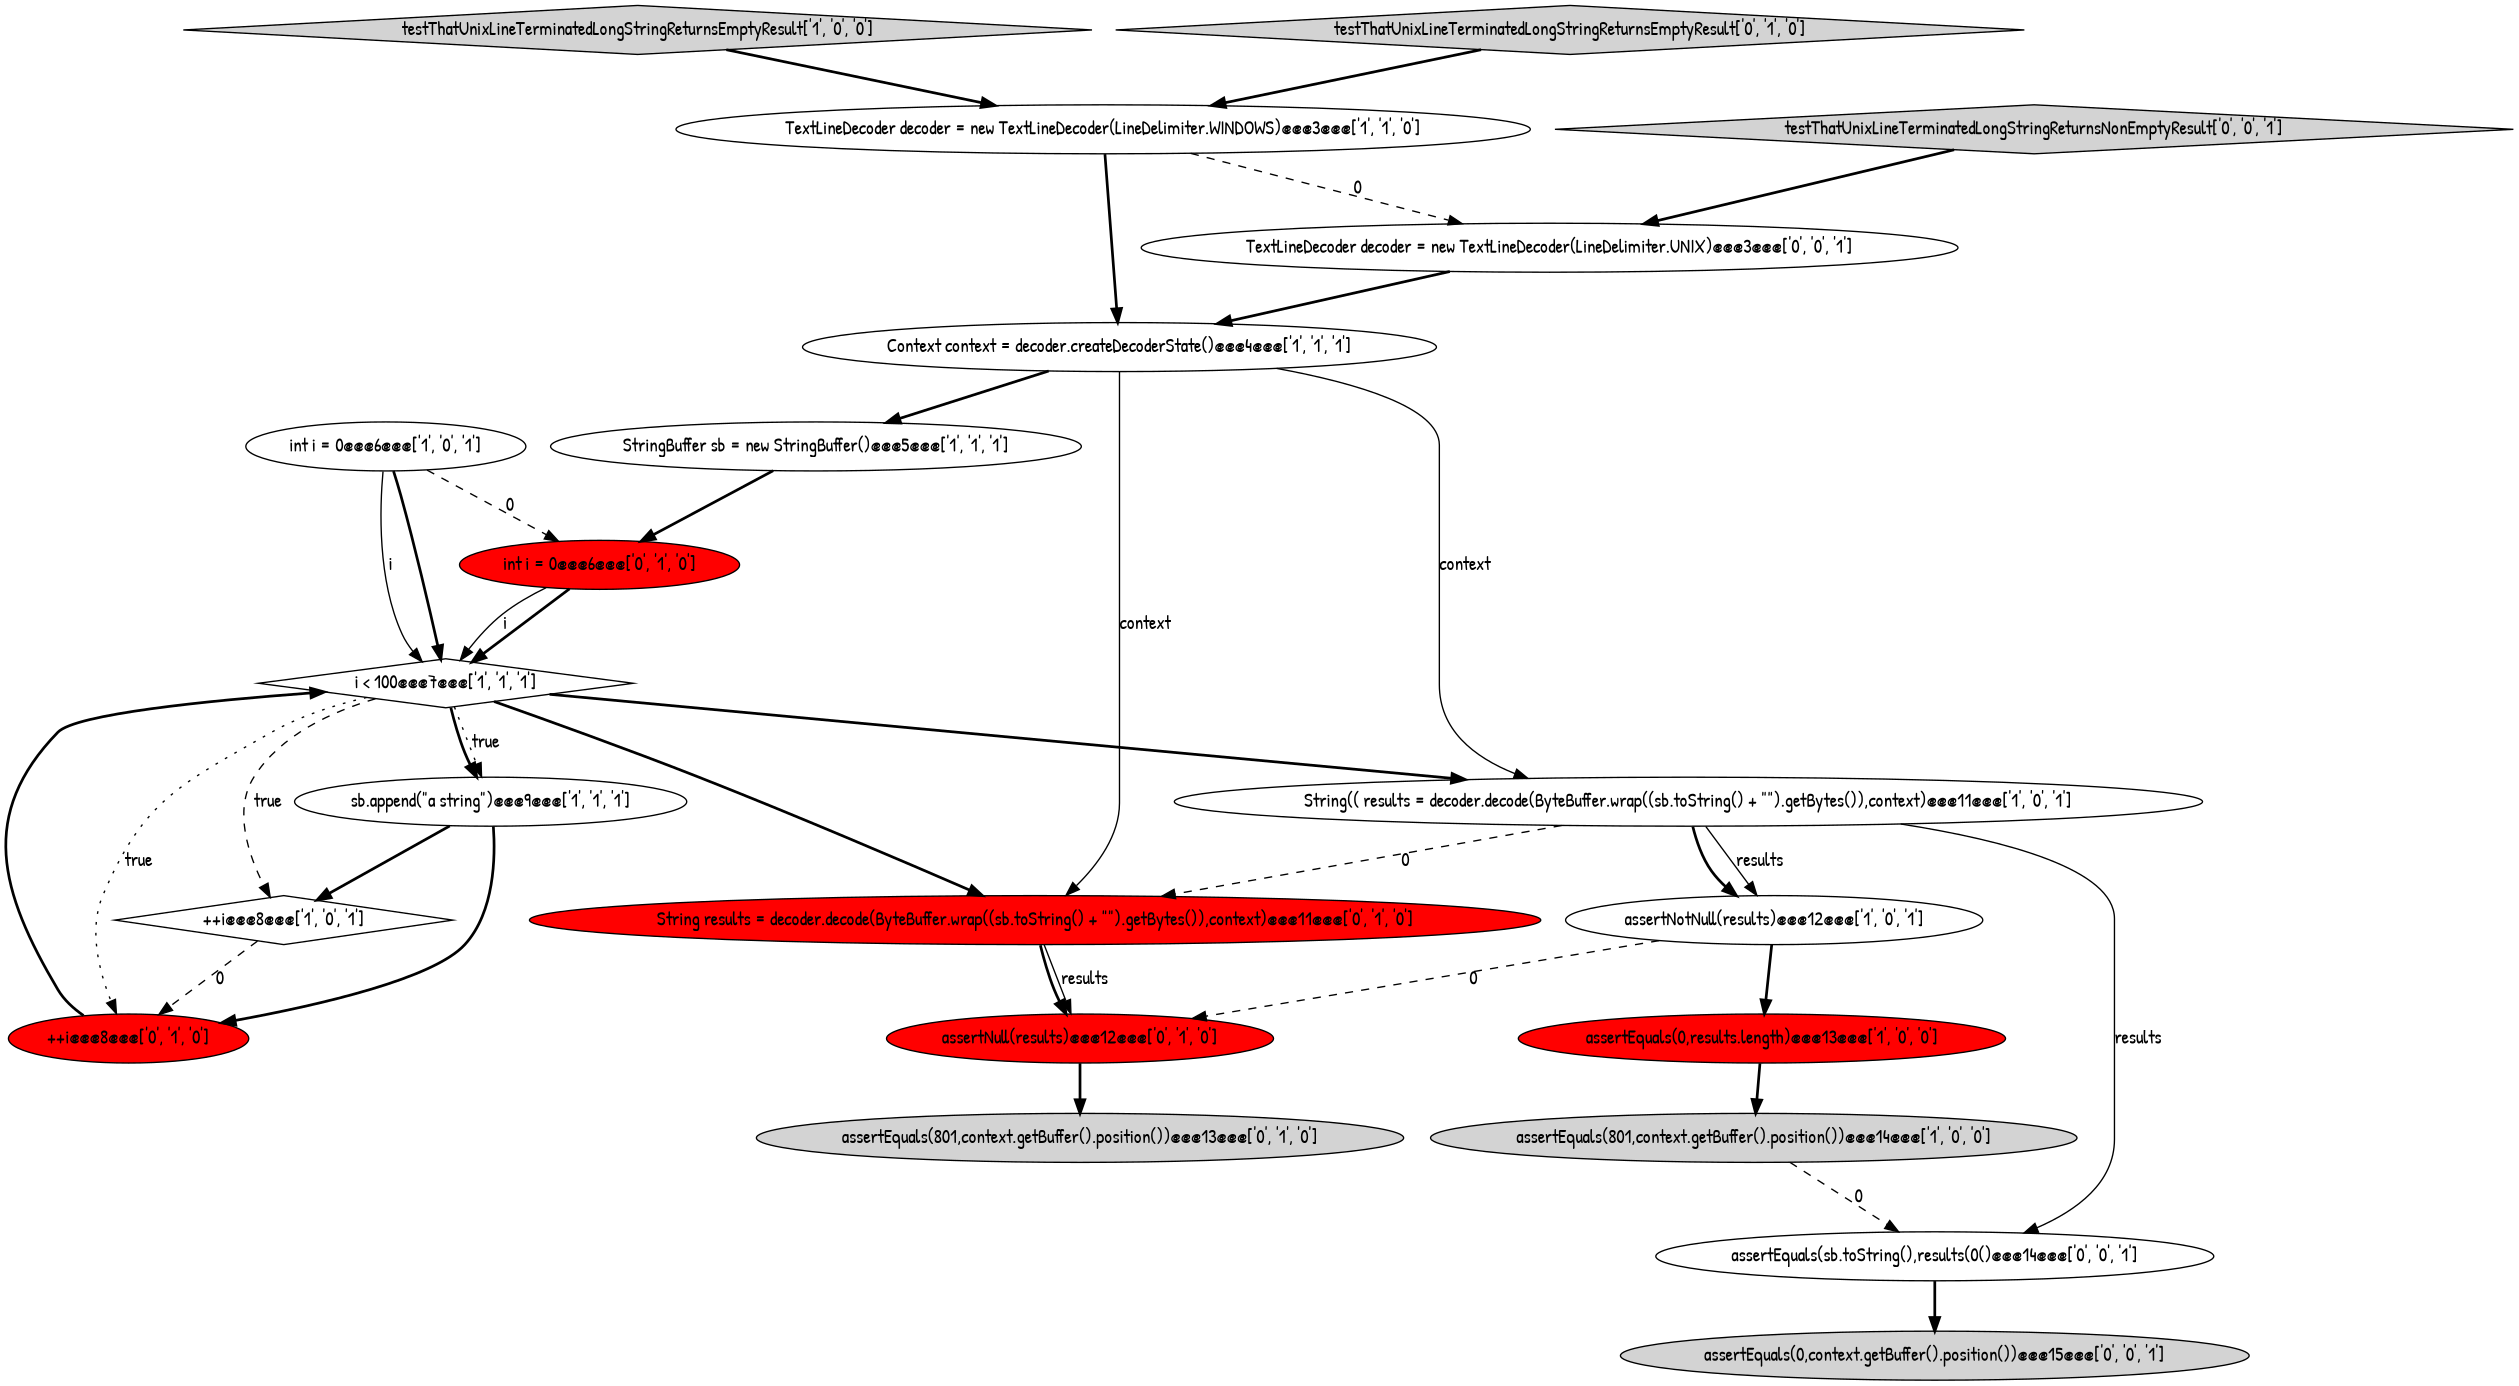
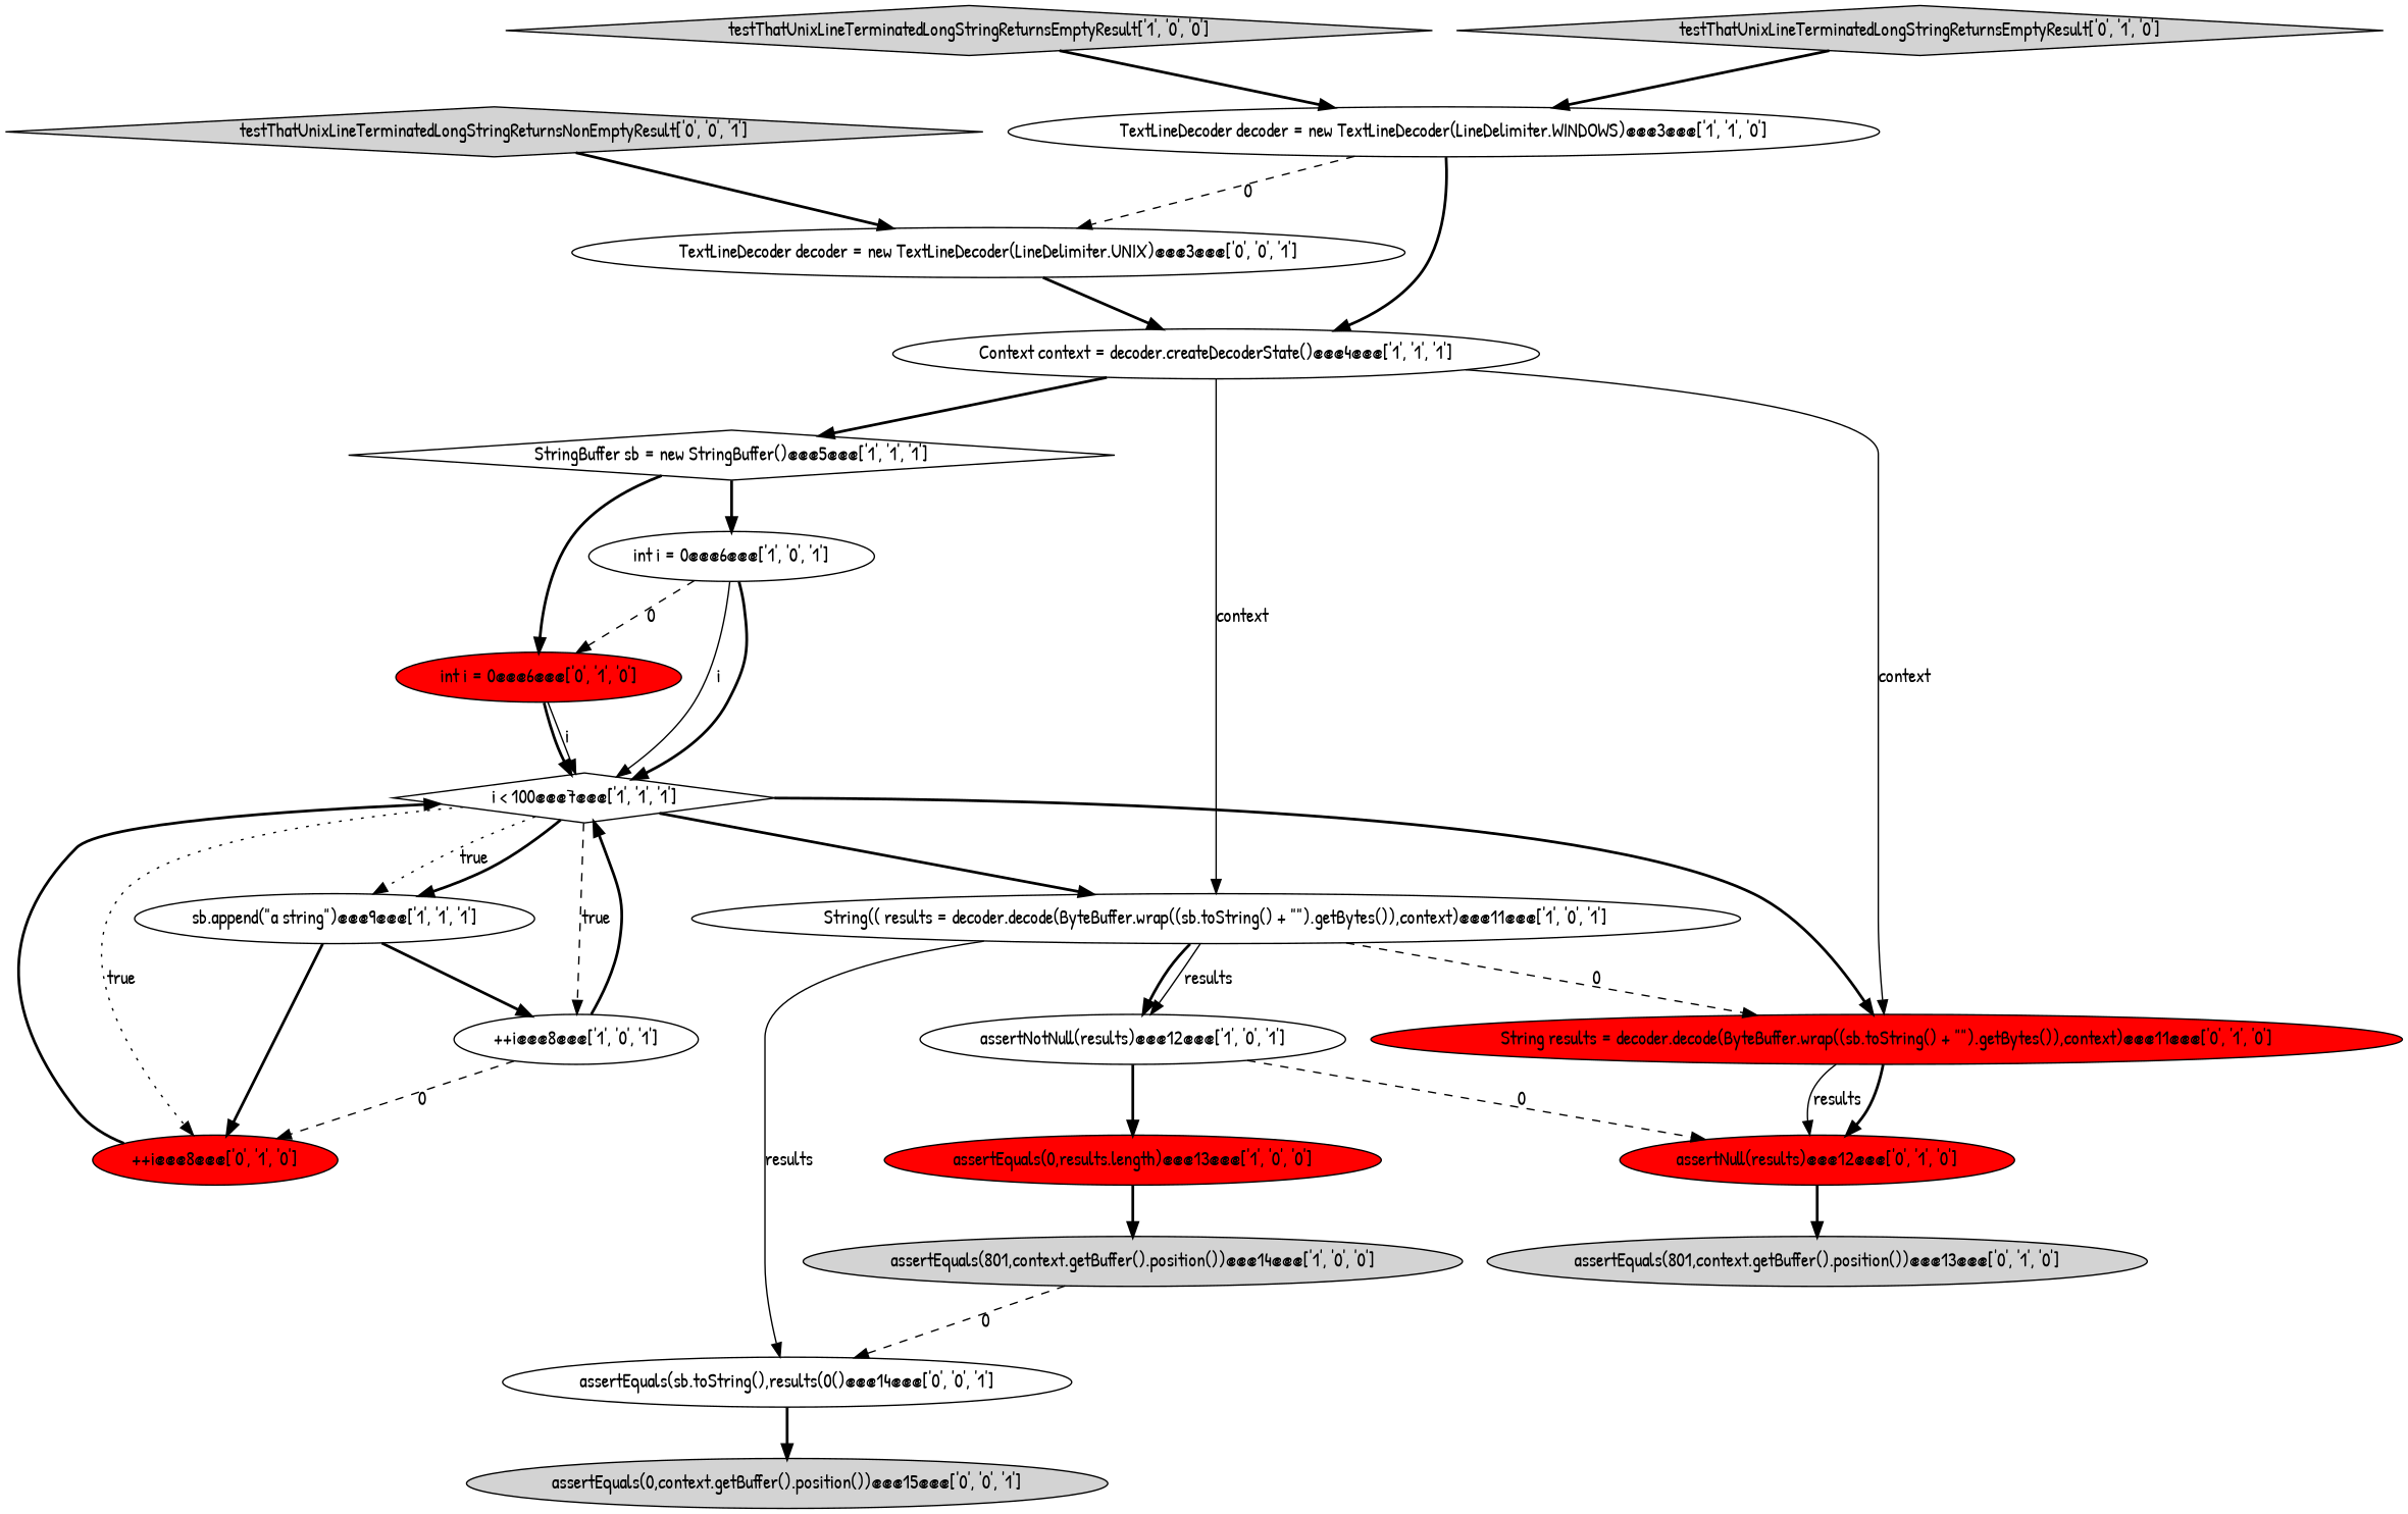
  digraph {
    fontname="Patrick Hand"
    node [fillcolor=white fontname="Patrick Hand" shape=ellipse style=filled]
    edge [fontname="Patrick Hand" style=bold]
    n1 [fillcolor=red label="assertNull(results)@@@12@@@['0', '1', '0']"]
    n2 [fillcolor=lightgray label="assertEquals(801,context.getBuffer().position())@@@13@@@['0', '1', '0']"]
    n3 [fillcolor=lightgray label="assertEquals(0,context.getBuffer().position())@@@15@@@['0', '0', '1']"]
    n4 [fillcolor=lightgray label="testThatUnixLineTerminatedLongStringReturnsEmptyResult['1', '0', '0']" shape=diamond]
    n5 [label="TextLineDecoder decoder = new TextLineDecoder(LineDelimiter.WINDOWS)@@@3@@@['1', '1', '0']"]
    n6 [label="Context context = decoder.createDecoderState()@@@4@@@['1', '1', '1']"]
    n7 [label="TextLineDecoder decoder = new TextLineDecoder(LineDelimiter.UNIX)@@@3@@@['0', '0', '1']"]
    n8 [label="sb.append(\"a string\")@@@9@@@['1', '1', '1']"]
    n9 [fillcolor=red label="++i@@@8@@@['0', '1', '0']"]
-   n10 [label="++i@@@8@@@['1', '0', '1']" shape=diamond]
+   n10 [label="++i@@@8@@@['1', '0', '1']"]
    n11 [label="i < 100@@@7@@@['1', '1', '1']" shape=diamond]
    n12 [label="String(( results = decoder.decode(ByteBuffer.wrap((sb.toString() + \"\").getBytes()),context)@@@11@@@['1', '0', '1']"]
    n13 [fillcolor=red label="String results = decoder.decode(ByteBuffer.wrap((sb.toString() + \"\").getBytes()),context)@@@11@@@['0', '1', '0']"]
    n14 [label="assertNotNull(results)@@@12@@@['1', '0', '1']"]
    n15 [label="assertEquals(sb.toString(),results(0()@@@14@@@['0', '0', '1']"]
-   n16 [label="StringBuffer sb = new StringBuffer()@@@5@@@['1', '1', '1']"]
+   n16 [label="StringBuffer sb = new StringBuffer()@@@5@@@['1', '1', '1']" shape=diamond]
    n17 [fillcolor=red label="int i = 0@@@6@@@['0', '1', '0']"]
    n18 [label="int i = 0@@@6@@@['1', '0', '1']"]
    n19 [fillcolor=lightgray label="testThatUnixLineTerminatedLongStringReturnsNonEmptyResult['0', '0', '1']" shape=diamond]
    n20 [fillcolor=red label="assertEquals(0,results.length)@@@13@@@['1', '0', '0']"]
    n21 [fillcolor=lightgray label="assertEquals(801,context.getBuffer().position())@@@14@@@['1', '0', '0']"]
    n22 [fillcolor=lightgray label="testThatUnixLineTerminatedLongStringReturnsEmptyResult['0', '1', '0']" shape=diamond]
    n1 -> n2
    n4 -> n5
    n5 -> n6
    n5 -> n7 [label=0 style=dashed]
    n6 -> n12 [label=context style=solid]
    n6 -> n13 [label=context style=solid]
    n6 -> n16
    n7 -> n6
    n8 -> n9
    n8 -> n10
    n9 -> n11
    n10 -> n9 [label=0 style=dashed]
+   n10 -> n11
    n11 -> n8 [label=true style=dotted]
    n11 -> n8
    n11 -> n9 [label=true style=dotted]
    n11 -> n10 [label=true style=dashed]
    n11 -> n12
    n11 -> n13
    n12 -> n13 [label=0 style=dashed]
    n12 -> n14
    n12 -> n14 [label=results style=solid]
    n12 -> n15 [label=results style=solid]
    n13 -> n1
    n13 -> n1 [label=results style=solid]
    n14 -> n1 [label=0 style=dashed]
    n14 -> n20
    n15 -> n3
    n16 -> n17
+   n16 -> n18
    n17 -> n11
    n17 -> n11 [label=i style=solid]
    n18 -> n11 [label=i style=solid]
    n18 -> n11
    n18 -> n17 [label=0 style=dashed]
    n19 -> n7
    n20 -> n21
    n21 -> n15 [label=0 style=dashed]
    n22 -> n5
  }
